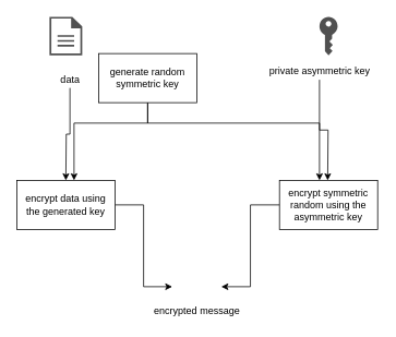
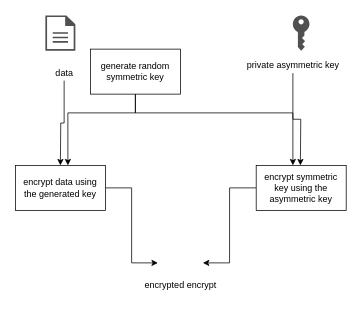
  <mxCell id="0" />
  <mxCell id="1" parent="0" />
  <mxCell id="2" value="" style="pointerEvents=1;shadow=0;dashed=0;html=1;strokeColor=none;fillColor=#505050;labelPosition=center;verticalLabelPosition=bottom;verticalAlign=top;outlineConnect=0;align=center;shape=mxgraph.office.concepts.document;" vertex="1" parent="1"><mxGeometry x="60" width="40" height="47" as="geometry" y="20" /></mxCell>
  <mxCell id="3" style="edgeStyle=orthogonalEdgeStyle;rounded=0;orthogonalLoop=1;jettySize=auto;html=1;" edge="1" parent="1" source="4"><mxGeometry relative="1" as="geometry"><mxPoint x="80" y="220" as="targetPoint" /></mxGeometry></mxCell>
  <mxCell id="4" value="data" style="text;html=1;resizable=0;autosize=1;align=center;verticalAlign=middle;points=[];fillColor=none;strokeColor=none;rounded=0;" vertex="1" parent="1"><mxGeometry x="65" y="87" width="40" height="20" as="geometry" /></mxCell>
  <mxCell id="5" style="edgeStyle=orthogonalEdgeStyle;rounded=0;orthogonalLoop=1;jettySize=auto;html=1;entryX=0;entryY=0.5;entryDx=0;entryDy=0;" edge="1" parent="1" source="6" target="15"><mxGeometry relative="1" as="geometry" /></mxCell>
  <mxCell id="6" value="encrypt data using the generated key" style="rounded=0;whiteSpace=wrap;html=1;" vertex="1" parent="1"><mxGeometry y="220" width="120" height="60" as="geometry" x="20" /></mxCell>
  <mxCell id="7" style="edgeStyle=orthogonalEdgeStyle;rounded=0;orthogonalLoop=1;jettySize=auto;html=1;" edge="1" parent="1" source="9"><mxGeometry relative="1" as="geometry"><mxPoint x="90" y="220" as="targetPoint" /><Array as="points"><mxPoint x="90" y="150" /><mxPoint x="90" y="220" /></Array></mxGeometry></mxCell>
  <mxCell id="8" style="edgeStyle=orthogonalEdgeStyle;rounded=0;orthogonalLoop=1;jettySize=auto;html=1;" edge="1" parent="1" source="9"><mxGeometry relative="1" as="geometry"><mxPoint x="390" y="220" as="targetPoint" /><Array as="points"><mxPoint x="390" y="150" /><mxPoint x="390" y="220" /></Array></mxGeometry></mxCell>
  <mxCell id="9" value="generate random&lt;br&gt;symmetric key" style="rounded=0;whiteSpace=wrap;html=1;" vertex="1" parent="1"><mxGeometry x="120" y="65" width="120" height="60" as="geometry" /></mxCell>
  <mxCell id="10" value="" style="pointerEvents=1;shadow=0;dashed=0;html=1;strokeColor=none;fillColor=#505050;labelPosition=center;verticalLabelPosition=bottom;verticalAlign=top;outlineConnect=0;align=center;shape=mxgraph.office.security.key_permissions;aspect=fixed;" vertex="1" parent="1"><mxGeometry x="390" width="22.18" height="47" as="geometry" y="20" /></mxCell>
  <mxCell id="11" style="edgeStyle=orthogonalEdgeStyle;rounded=0;orthogonalLoop=1;jettySize=auto;html=1;" edge="1" parent="1" source="12"><mxGeometry relative="1" as="geometry"><mxPoint x="400" y="220" as="targetPoint" /></mxGeometry></mxCell>
  <mxCell id="12" value="private asymmetric&amp;nbsp;key" style="text;html=1;resizable=0;autosize=1;align=center;verticalAlign=middle;points=[];fillColor=none;strokeColor=none;rounded=0;" vertex="1" parent="1"><mxGeometry x="320" y="77" width="140" height="20" as="geometry" /></mxCell>
  <mxCell id="13" style="edgeStyle=orthogonalEdgeStyle;rounded=0;orthogonalLoop=1;jettySize=auto;html=1;entryX=1;entryY=0.5;entryDx=0;entryDy=0;" edge="1" parent="1" source="14" target="15"><mxGeometry relative="1" as="geometry" /></mxCell>
- <mxCell id="14" value="encrypt symmetric random using the asymmetric key" style="rounded=0;whiteSpace=wrap;html=1;" vertex="1" parent="1"><mxGeometry x="341.09" y="220" width="120" height="60" as="geometry" /></mxCell>
+ <mxCell id="14" value="encrypt symmetric key using the asymmetric key" style="rounded=0;whiteSpace=wrap;html=1;" vertex="1" parent="1"><mxGeometry x="341.09" y="220" width="120" height="60" as="geometry" /></mxCell>
  <mxCell id="15" value="" style="shape=image;html=1;verticalAlign=top;verticalLabelPosition=bottom;labelBackgroundColor=#ffffff;imageAspect=0;aspect=fixed;image=https://cdn4.iconfinder.com/data/icons/integral/128/message-128.png" vertex="1" parent="1"><mxGeometry x="210" y="320" width="60" height="60" as="geometry" /></mxCell>
- <mxCell id="16" value="encrypted message" style="text;html=1;resizable=0;autosize=1;align=center;verticalAlign=middle;points=[];fillColor=none;strokeColor=none;rounded=0;" vertex="1" parent="1"><mxGeometry x="180" y="370" width="120" height="20" as="geometry" /></mxCell>
+ <mxCell id="16" value="encrypted encrypt" style="text;html=1;resizable=0;autosize=1;align=center;verticalAlign=middle;points=[];fillColor=none;strokeColor=none;rounded=0;" vertex="1" parent="1"><mxGeometry x="180" y="370" width="120" height="20" as="geometry" /></mxCell>
